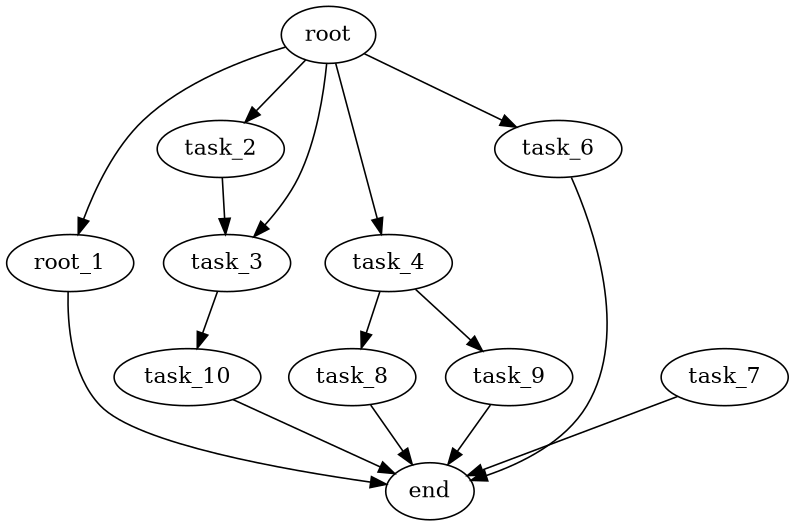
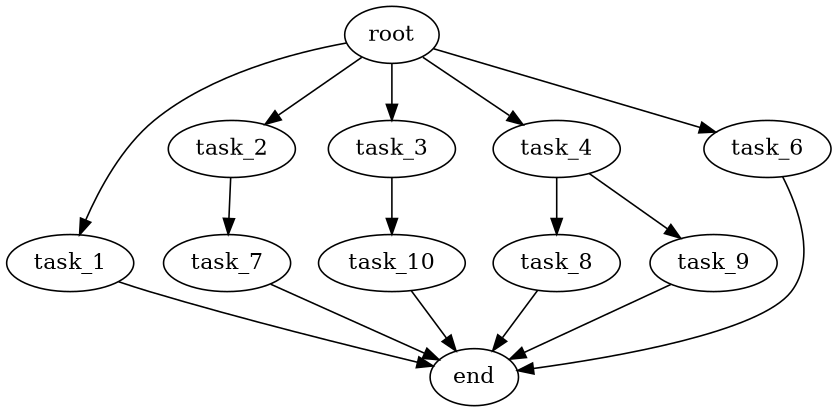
  digraph {
    root
-   task_1 [label=root_1]
+   task_1
    task_2
    task_3
    task_4
    task_6
    end
    task_7
    task_10
    task_8
    task_9
    root -> task_1
    root -> task_2
    root -> task_3
    root -> task_4
    root -> task_6
    task_1 -> end
-   task_2 -> task_3
+   task_2 -> task_7
    task_3 -> task_10
    task_4 -> task_8
    task_4 -> task_9
    task_6 -> end
    task_7 -> end
    task_10 -> end
    task_8 -> end
    task_9 -> end
  }
